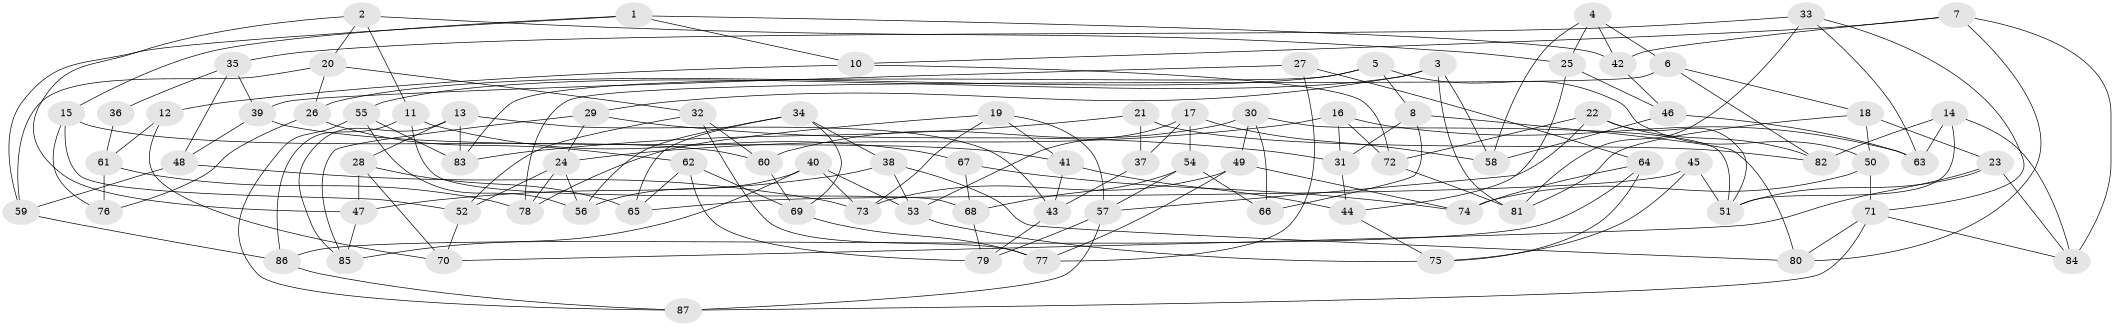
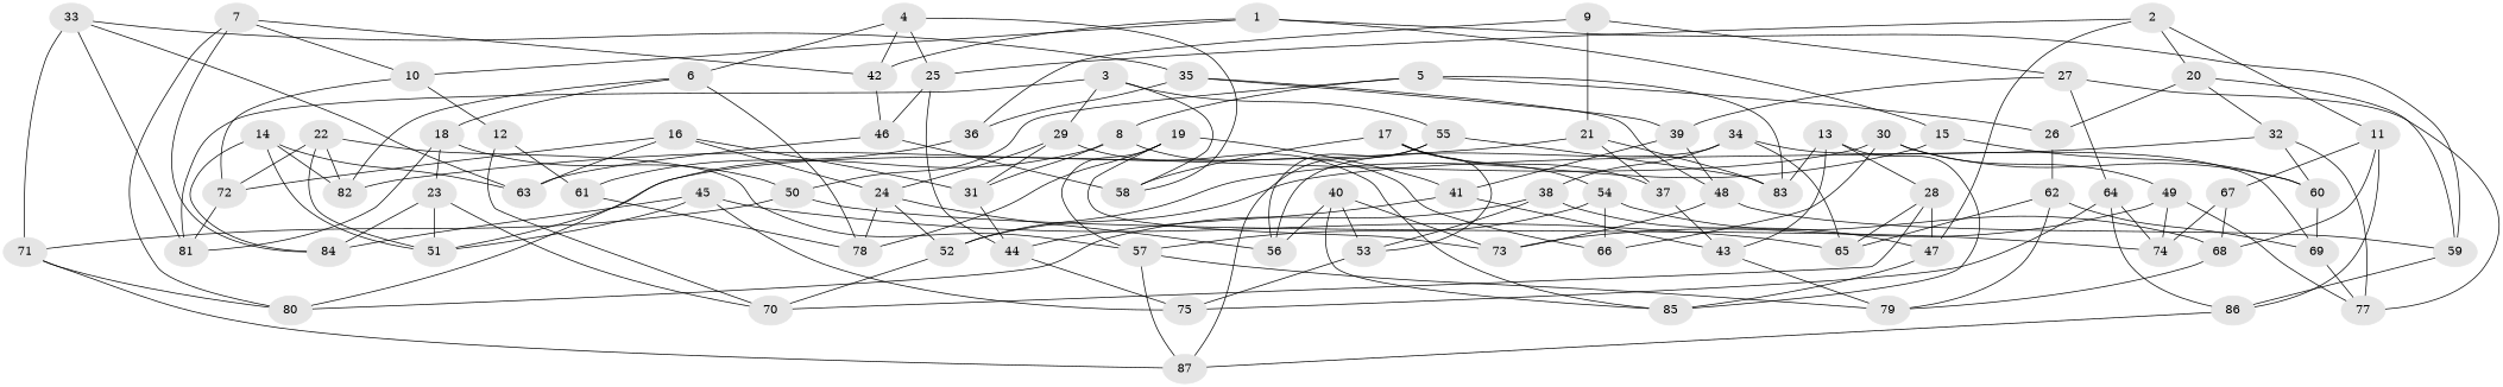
  graph {
    node [color=gray90 style=filled]
    1
    10
    15
    42
    59
    12
    72
    52
    60
-   76
    46
    86
    2
    11
    20
    25
    47
    67
    68
    26
    32
    44
    85
    3
    29
    55
    58
    81
    31
    24
    83
    56
    87
    4
    6
    18
    78
    82
    5
    8
    50
    80
    66
    62
    71
    74
    23
    7
    84
+   9
    21
    27
    36
    37
    39
    64
    77
    61
    70
    79
    13
    28
    43
    65
    14
    63
    51
    69
    16
    17
    53
    54
    75
    57
    19
    41
    73
    22
    48
    30
    49
    33
    35
    34
    38
    40
    45
    1 -- 10
    1 -- 15
    1 -- 42
    1 -- 59
    10 -- 12
    10 -- 72
    15 -- 52
    15 -- 60
-   15 -- 76
    42 -- 46
    59 -- 86
    12 -- 61
    12 -- 70
    72 -- 81
    52 -- 70
    60 -- 69
    46 -- 58
    46 -- 63
    86 -- 87
    2 -- 11
    2 -- 20
    2 -- 25
    2 -- 47
    11 -- 86
    11 -- 67
    11 -- 68
    20 -- 59
    20 -- 26
    20 -- 32
    25 -- 46
    25 -- 44
    47 -- 85
    67 -- 68
    67 -- 74
    68 -- 79
-   26 -- 76
    26 -- 62
    32 -- 52
    32 -- 60
    32 -- 77
    44 -- 75
    3 -- 29
    3 -- 55
    3 -- 58
    3 -- 81
    29 -- 85
    29 -- 31
    29 -- 24
    55 -- 83
    55 -- 56
    55 -- 87
    31 -- 44
    24 -- 52
    24 -- 56
    24 -- 78
    4 -- 42
    4 -- 25
    4 -- 58
    4 -- 6
    6 -- 18
    6 -- 78
    6 -- 82
    18 -- 81
    18 -- 50
    18 -- 23
    5 -- 26
    5 -- 83
    5 -- 8
    5 -- 50
    8 -- 31
    8 -- 80
    8 -- 66
    50 -- 71
    50 -- 74
    62 -- 79
    62 -- 65
    62 -- 69
    71 -- 87
    71 -- 80
    23 -- 84
    23 -- 70
    23 -- 51
    7 -- 10
    7 -- 42
    7 -- 80
    7 -- 84
+   9 -- 21
+   9 -- 27
+   9 -- 36
    21 -- 83
    21 -- 82
    21 -- 37
    27 -- 39
    27 -- 64
    27 -- 77
    36 -- 61
    37 -- 43
    39 -- 41
    39 -- 48
    64 -- 86
    64 -- 74
    64 -- 75
-   61 -- 76
    61 -- 78
    13 -- 85
    13 -- 83
    13 -- 28
    13 -- 43
    28 -- 47
    28 -- 70
    28 -- 65
    43 -- 79
    14 -- 82
    14 -- 84
    14 -- 63
    14 -- 51
    69 -- 77
    16 -- 72
    16 -- 31
    16 -- 24
    16 -- 63
    17 -- 58
    17 -- 37
    17 -- 53
    17 -- 54
    53 -- 75
    54 -- 68
    54 -- 66
    54 -- 57
    57 -- 87
    57 -- 79
    19 -- 78
    19 -- 57
    19 -- 41
    19 -- 73
    41 -- 44
    41 -- 43
    22 -- 72
    22 -- 82
    22 -- 51
    22 -- 57
    48 -- 59
    48 -- 73
    30 -- 60
    30 -- 66
    30 -- 51
    30 -- 49
    49 -- 74
    49 -- 77
    49 -- 73
    33 -- 81
    33 -- 71
    33 -- 63
    33 -- 35
    35 -- 36
    35 -- 39
    35 -- 48
    34 -- 56
    34 -- 65
    34 -- 69
    34 -- 38
    38 -- 47
    38 -- 80
    38 -- 53
    40 -- 85
    40 -- 56
    40 -- 53
    40 -- 73
-   71 -- 84
+   45 -- 84
    45 -- 65
    45 -- 51
    45 -- 75
  }
